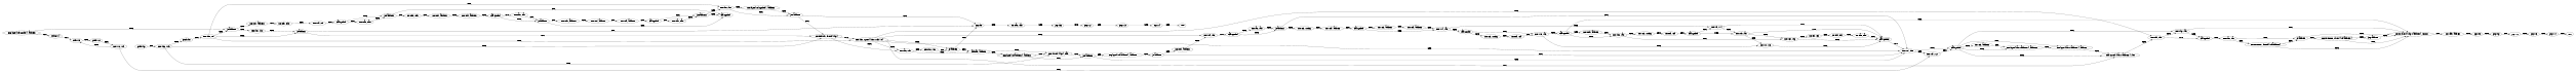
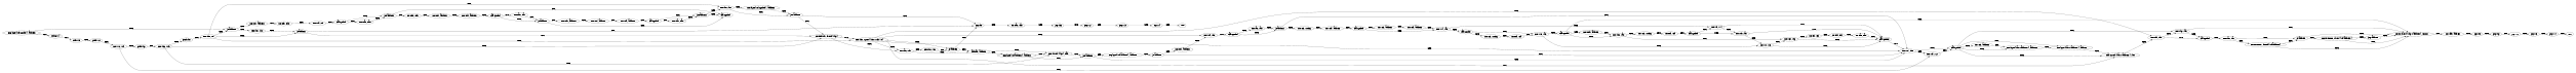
  digraph {
    rankdir=LR
    n1 [label="cmp byte [ rel symbol ] , address"]
    n2 [label="string r14"]
    n3 [label="je address"]
    n4 [label="push r13"]
    n5 [label="mov esi , address"]
    n6 [label="test rbx , rbx"]
    n7 [label="push r12"]
    n8 [label="mov r12 , rdi"]
    n9 [label="push rbp"]
    n10 [label="mov rdi , r12"]
    n11 [label="mov rbp , rdx"]
    n12 [label="call symbol"]
    n13 [label="push rbx"]
    n14 [label="movsxd rdx , dword [ rbp ]"]
    n15 [label="mov dword [ rbp ] , eax"]
    n16 [label="mov rbx , rsi"]
    n17 [label="mov rbx , qword [ rbx + rdx * 8 ]"]
    n18 [label="mov rax , rdx"]
    n19 [label="jne address"]
    n20 [label="je address"]
    n21 [label="test rbx , rbx"]
    n22 [label="pop rbx"]
    n23 [label="je address"]
    n24 [label="mov rsi , rbx"]
    n25 [label="mov qword [ rax + address ] , rbx"]
    n26 [label="mov rdi , rbx"]
    n27 [label="mov rdi , rbx"]
    n28 [label="mov byte [ rel symbol ] , address"]
    n29 [label="jne address"]
    n30 [label="xor edx , edx"]
    n31 [label="mov rdi , rsi"]
    n32 [label="call symbol"]
    n33 [label="test eax , eax"]
    n34 [label="jne address"]
    n35 [label="call symbol"]
    n36 [label="xor edx , edx"]
    n37 [label="mov esi , address"]
    n38 [label="mov edi , address"]
    n39 [label="xor eax , eax"]
    n40 [label="pop rbp"]
    n41 [label="test rbx , rbx"]
    n42 [label="add eax , address"]
    n43 [label="call symbol"]
    n44 [label="test eax , eax"]
    n45 [label="je address"]
    n46 [label="mov edx , address"]
    n47 [label="mov esi , address"]
    n48 [label="mov edi , address"]
    n49 [label="pop r12"]
    n50 [label="pop r13"]
    n51 [label="pop r14"]
    n52 [label=retn]
    n53 [label="mov rbp , rax"]
    n54 [label="call symbol"]
    n55 [label="call symbol"]
    n56 [label="cmp byte [ rel address ] , address"]
    n57 [label="call symbol"]
    n58 [label="test eax , eax"]
    n59 [label="jne address"]
    n60 [label="cmp byte [ rel address ] , address"]
    n61 [label="je address"]
    n62 [label="mov esi , address"]
    n63 [label="mov byte [ rax + address ] , address"]
    n64 [label="mov byte [ rax + address ] , address"]
    n65 [label="mov esi , address"]
    n66 [label="movss dword [ rbp + address ] , xmm0"]
    n67 [label="test rax , rax"]
    n68 [label="mov eax , address"]
    n69 [label="movss xmm0 , dword [ rel address ]"]
    n70 [label="je address"]
    n71 [label="movss xmm0 , dword [ rel address ]"]
    n72 [label="jmp address"]
    n73 [label="pop rbx"]
    n74 [label="pop rbp"]
    n75 [label="pop r12"]
    n76 [label="pop r13"]
    n77 [label="pop r14"]
    n78 [label=retn]
    n79 [label="test rax , rax"]
    n80 [label="je address"]
    n81 [label="mov esi , string"]
    n82 [label="mov edi , address"]
    n83 [label="call symbol"]
    n84 [label="mov esi , address"]
    n85 [label="mov r14 , rax"]
    n86 [label="mov edi , address"]
    n87 [label="call symbol"]
    n88 [label="mov r9 , r14"]
    n89 [label="mov esi , string"]
    n90 [label="mov r13 , rax"]
    n91 [label="mov rdx , rax"]
    n92 [label="call symbol"]
    n93 [label="xor edi , edi"]
    n94 [label="call symbol"]
    n95 [label="mov r8 , r13"]
    n96 [label="mov edx , address"]
    n97 [label="mov rbp , rax"]
    n98 [label="mov rcx , rbp"]
    n99 [label="mov esi , string"]
    n100 [label="xor edi , edi"]
    n101 [label="xor esi , esi"]
    n102 [label="call symbol"]
    n103 [label="xor edi , edi"]
    n104 [label="xor eax , eax"]
    n1 -> n2 [label=CFG]
    n1 -> n3 [label=DFG]
    n2 -> n4 [label=CFG]
    n3 -> n5 [label=CFG]
    n3 -> n6 [label=CFG]
    n4 -> n7 [label=CFG]
    n5 -> n30 [label=CFG]
    n6 -> n20 [label=CFG]
    n7 -> n8 [label=CFG]
-   n8 -> n4 [label=CFG]
+   n8 -> n9 [label=CFG]
    n8 -> n10 [label=DFG]
    n9 -> n11 [label=CFG]
    n10 -> n12 [label=DFG]
    n11 -> n13 [label=CFG]
    n11 -> n14 [label=DFG]
    n11 -> n15 [label=DFG]
    n12 -> n25 [label=DFG]
    n12 -> n53 [label=DFG]
    n12 -> n62 [label=CFG]
    n12 -> n63 [label=DFG]
    n12 -> n64 [label=DFG]
    n13 -> n16 [label=CFG]
    n14 -> n17 [label=DFG]
    n14 -> n18 [label=DFG]
    n15 -> n19 [label=CFG]
    n16 -> n3 [label=CFG]
    n16 -> n17 [label=DFG]
    n16 -> n20 [label=DFG]
    n16 -> n21 [label=DFG]
    n17 -> n18 [label=CFG]
    n17 -> n23 [label=DFG]
    n17 -> n24 [label=CFG]
    n17 -> n25 [label=DFG]
    n17 -> n26 [label=DFG]
    n17 -> n27 [label=DFG]
    n18 -> n41 [label=CFG]
    n18 -> n42 [label=DFG]
    n19 -> n24 [label=CFG]
    n19 -> n60 [label=CFG]
    n20 -> n14 [label=CFG]
    n20 -> n22 [label=CFG]
    n21 -> n28 [label=CFG]
    n21 -> n29 [label=DFG]
    n22 -> n39 [label=CFG]
    n23 -> n22 [label=CFG]
    n23 -> n42 [label=CFG]
    n24 -> n10 [label=CFG]
    n24 -> n12 [label=DFG]
    n25 -> n26 [label=CFG]
    n26 -> n53 [label=CFG]
    n26 -> n54 [label=DFG]
    n27 -> n55 [label=DFG]
    n28 -> n29 [label=CFG]
    n29 -> n14 [label=CFG]
    n29 -> n22 [label=CFG]
    n30 -> n31 [label=CFG]
    n31 -> n32 [label=CFG]
    n32 -> n33 [label=CFG]
    n32 -> n34 [label=DFG]
    n33 -> n34 [label=CFG]
    n34 -> n35 [label=CFG]
    n34 -> n36 [label=CFG]
    n36 -> n37 [label=CFG]
    n37 -> n38 [label=CFG]
    n38 -> n43 [label=CFG]
    n39 -> n40 [label=CFG]
    n40 -> n49 [label=CFG]
    n41 -> n23 [label=CFG]
    n42 -> n15 [label=DFG]
    n42 -> n56 [label=CFG]
    n43 -> n44 [label=CFG]
    n43 -> n45 [label=DFG]
    n44 -> n45 [label=CFG]
    n45 -> n35 [label=CFG]
    n45 -> n46 [label=CFG]
    n46 -> n47 [label=CFG]
    n47 -> n48 [label=CFG]
    n48 -> n57 [label=CFG]
    n49 -> n50 [label=CFG]
    n50 -> n51 [label=CFG]
    n51 -> n52 [label=CFG]
    n53 -> n54 [label=CFG]
    n53 -> n66 [label=DFG]
    n54 -> n67 [label=DFG]
    n55 -> n79 [label=CFG]
    n55 -> n80 [label=DFG]
    n56 -> n15 [label=CFG]
    n56 -> n19 [label=DFG]
    n57 -> n58 [label=CFG]
    n57 -> n59 [label=DFG]
    n58 -> n59 [label=CFG]
    n59 -> n21 [label=CFG]
    n59 -> n35 [label=CFG]
    n60 -> n61 [label=CFG]
    n61 -> n24 [label=CFG]
    n61 -> n65 [label=CFG]
    n62 -> n63 [label=CFG]
    n63 -> n64 [label=CFG]
    n64 -> n25 [label=CFG]
    n65 -> n27 [label=CFG]
    n66 -> n68 [label=CFG]
    n67 -> n69 [label=CFG]
    n67 -> n70 [label=DFG]
    n68 -> n73 [label=CFG]
    n69 -> n66 [label=DFG]
    n69 -> n70 [label=CFG]
    n70 -> n66 [label=CFG]
    n70 -> n71 [label=CFG]
    n71 -> n66 [label=DFG]
    n71 -> n72 [label=CFG]
    n72 -> n66 [label=CFG]
    n73 -> n74 [label=CFG]
    n74 -> n75 [label=CFG]
    n75 -> n76 [label=CFG]
    n76 -> n77 [label=CFG]
    n77 -> n78 [label=CFG]
    n79 -> n80 [label=CFG]
    n80 -> n24 [label=CFG]
    n80 -> n81 [label=CFG]
    n81 -> n82 [label=CFG]
    n82 -> n83 [label=CFG]
    n83 -> n84 [label=CFG]
    n83 -> n85 [label=DFG]
    n84 -> n86 [label=CFG]
    n85 -> n87 [label=CFG]
    n85 -> n88 [label=DFG]
    n86 -> n85 [label=CFG]
    n87 -> n89 [label=CFG]
    n87 -> n90 [label=DFG]
    n88 -> n91 [label=CFG]
    n88 -> n92 [label=DFG]
    n89 -> n93 [label=CFG]
    n90 -> n94 [label=CFG]
    n90 -> n95 [label=DFG]
    n91 -> n92 [label=DFG]
    n91 -> n95 [label=CFG]
    n92 -> n24 [label=CFG]
    n93 -> n90 [label=CFG]
    n94 -> n66 [label=DFG]
    n94 -> n96 [label=CFG]
    n94 -> n97 [label=DFG]
    n95 -> n92 [label=DFG]
-   n91 -> n98 [label=CFG]
+   n95 -> n98 [label=CFG]
    n96 -> n97 [label=CFG]
    n97 -> n98 [label=DFG]
    n97 -> n99 [label=CFG]
    n98 -> n92 [label=DFG]
    n98 -> n101 [label=CFG]
    n99 -> n100 [label=CFG]
    n100 -> n102 [label=CFG]
    n101 -> n103 [label=CFG]
    n102 -> n88 [label=CFG]
    n102 -> n91 [label=DFG]
    n103 -> n104 [label=CFG]
    n104 -> n92 [label=CFG]
  }
